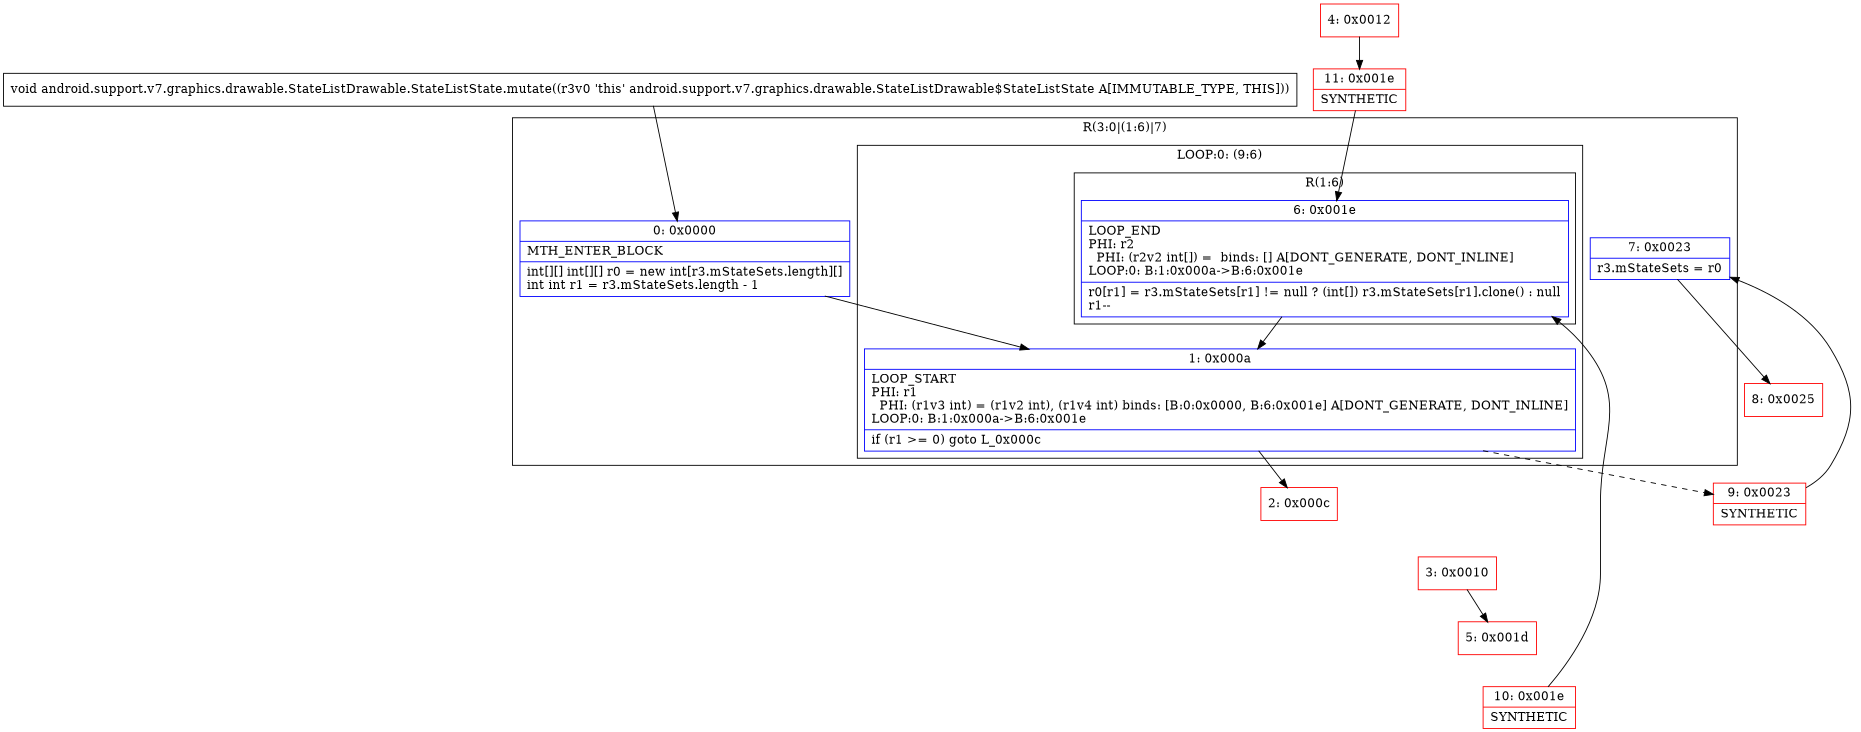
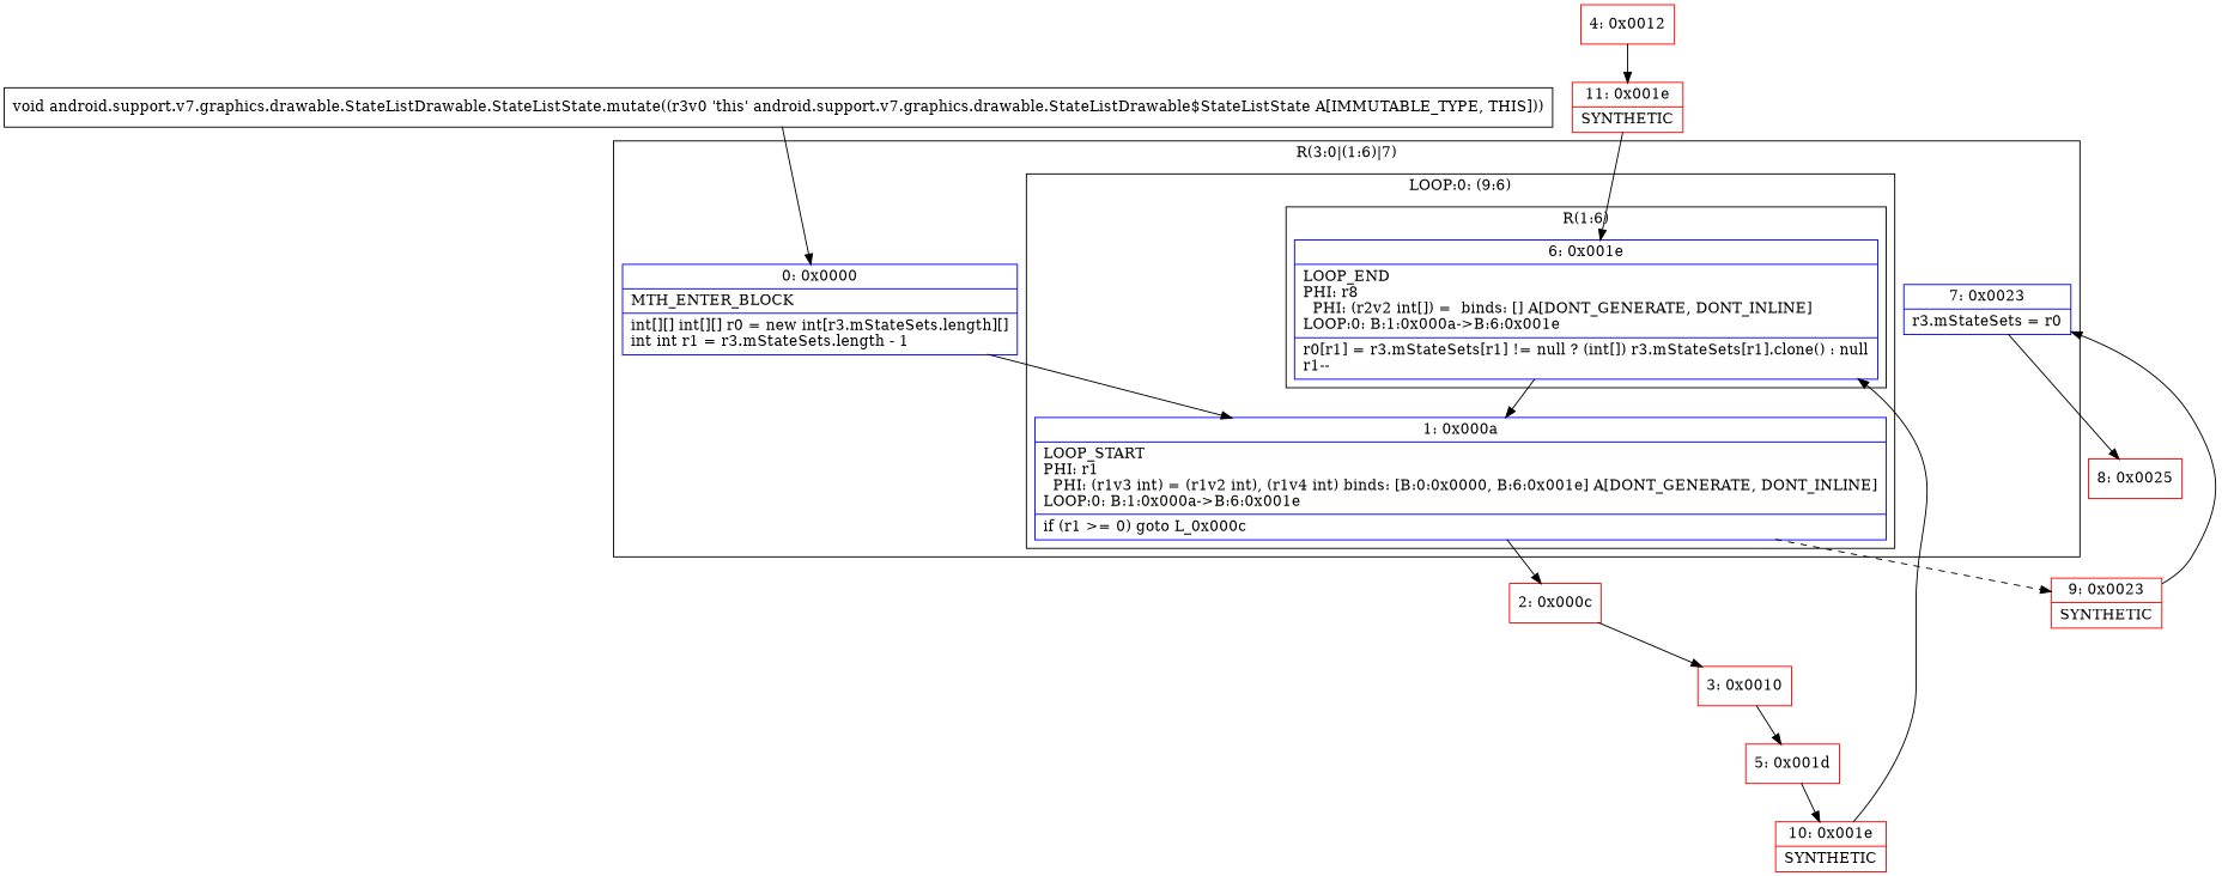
  digraph {
    node [color=red shape=record]
-   n1 [color=blue label="{6\:\ 0x001e|LOOP_END\lPHI: r2 \l  PHI: (r2v2 int[]) =  binds: [] A[DONT_GENERATE, DONT_INLINE]\lLOOP:0: B:1:0x000a\-\>B:6:0x001e\l|r0[r1] = r3.mStateSets[r1] != null ? (int[]) r3.mStateSets[r1].clone() : null\lr1\-\-\l}"]
+   n1 [color=blue label="{6\:\ 0x001e|LOOP_END\lPHI: r8 \l  PHI: (r2v2 int[]) =  binds: [] A[DONT_GENERATE, DONT_INLINE]\lLOOP:0: B:1:0x000a\-\>B:6:0x001e\l|r0[r1] = r3.mStateSets[r1] != null ? (int[]) r3.mStateSets[r1].clone() : null\lr1\-\-\l}"]
    n2 [color=blue label="{1\:\ 0x000a|LOOP_START\lPHI: r1 \l  PHI: (r1v3 int) = (r1v2 int), (r1v4 int) binds: [B:0:0x0000, B:6:0x001e] A[DONT_GENERATE, DONT_INLINE]\lLOOP:0: B:1:0x000a\-\>B:6:0x001e\l|if (r1 \>= 0) goto L_0x000c\l}"]
    n3 [color=blue label="{0\:\ 0x0000|MTH_ENTER_BLOCK\l|int[][] int[][] r0 = new int[r3.mStateSets.length][]\lint int r1 = r3.mStateSets.length \- 1\l}"]
    n4 [color=blue label="{7\:\ 0x0023|r3.mStateSets = r0\l}"]
    n5 [label="{2\:\ 0x000c}"]
    n6 [label="{9\:\ 0x0023|SYNTHETIC\l}"]
    n7 [label="{8\:\ 0x0025}"]
    n8 [label="{3\:\ 0x0010}"]
    n9 [label="{5\:\ 0x001d}"]
    n10 [label="{4\:\ 0x0012}"]
    n11 [label="{11\:\ 0x001e|SYNTHETIC\l}"]
    n12 [label="{10\:\ 0x001e|SYNTHETIC\l}"]
    n13 [label="{void android.support.v7.graphics.drawable.StateListDrawable.StateListState.mutate((r3v0 'this' android.support.v7.graphics.drawable.StateListDrawable$StateListState A[IMMUTABLE_TYPE, THIS])) }" color=""]
    subgraph cluster_1 {
      label="R(3:0|(1:6)|7)"
      n3
      n4
      subgraph cluster_2 {
        label="LOOP:0: (9:6)"
        n2
        subgraph cluster_3 {
          label="R(1:6)"
          n1
        }
      }
    }
    n1 -> n2
    n2 -> n5
    n2 -> n6 [style=dashed]
    n3 -> n2
    n4 -> n7
+   n5 -> n8
    n6 -> n4
    n8 -> n9
+   n9 -> n12
    n10 -> n11
    n11 -> n1
    n12 -> n1
    n13 -> n3
  }
